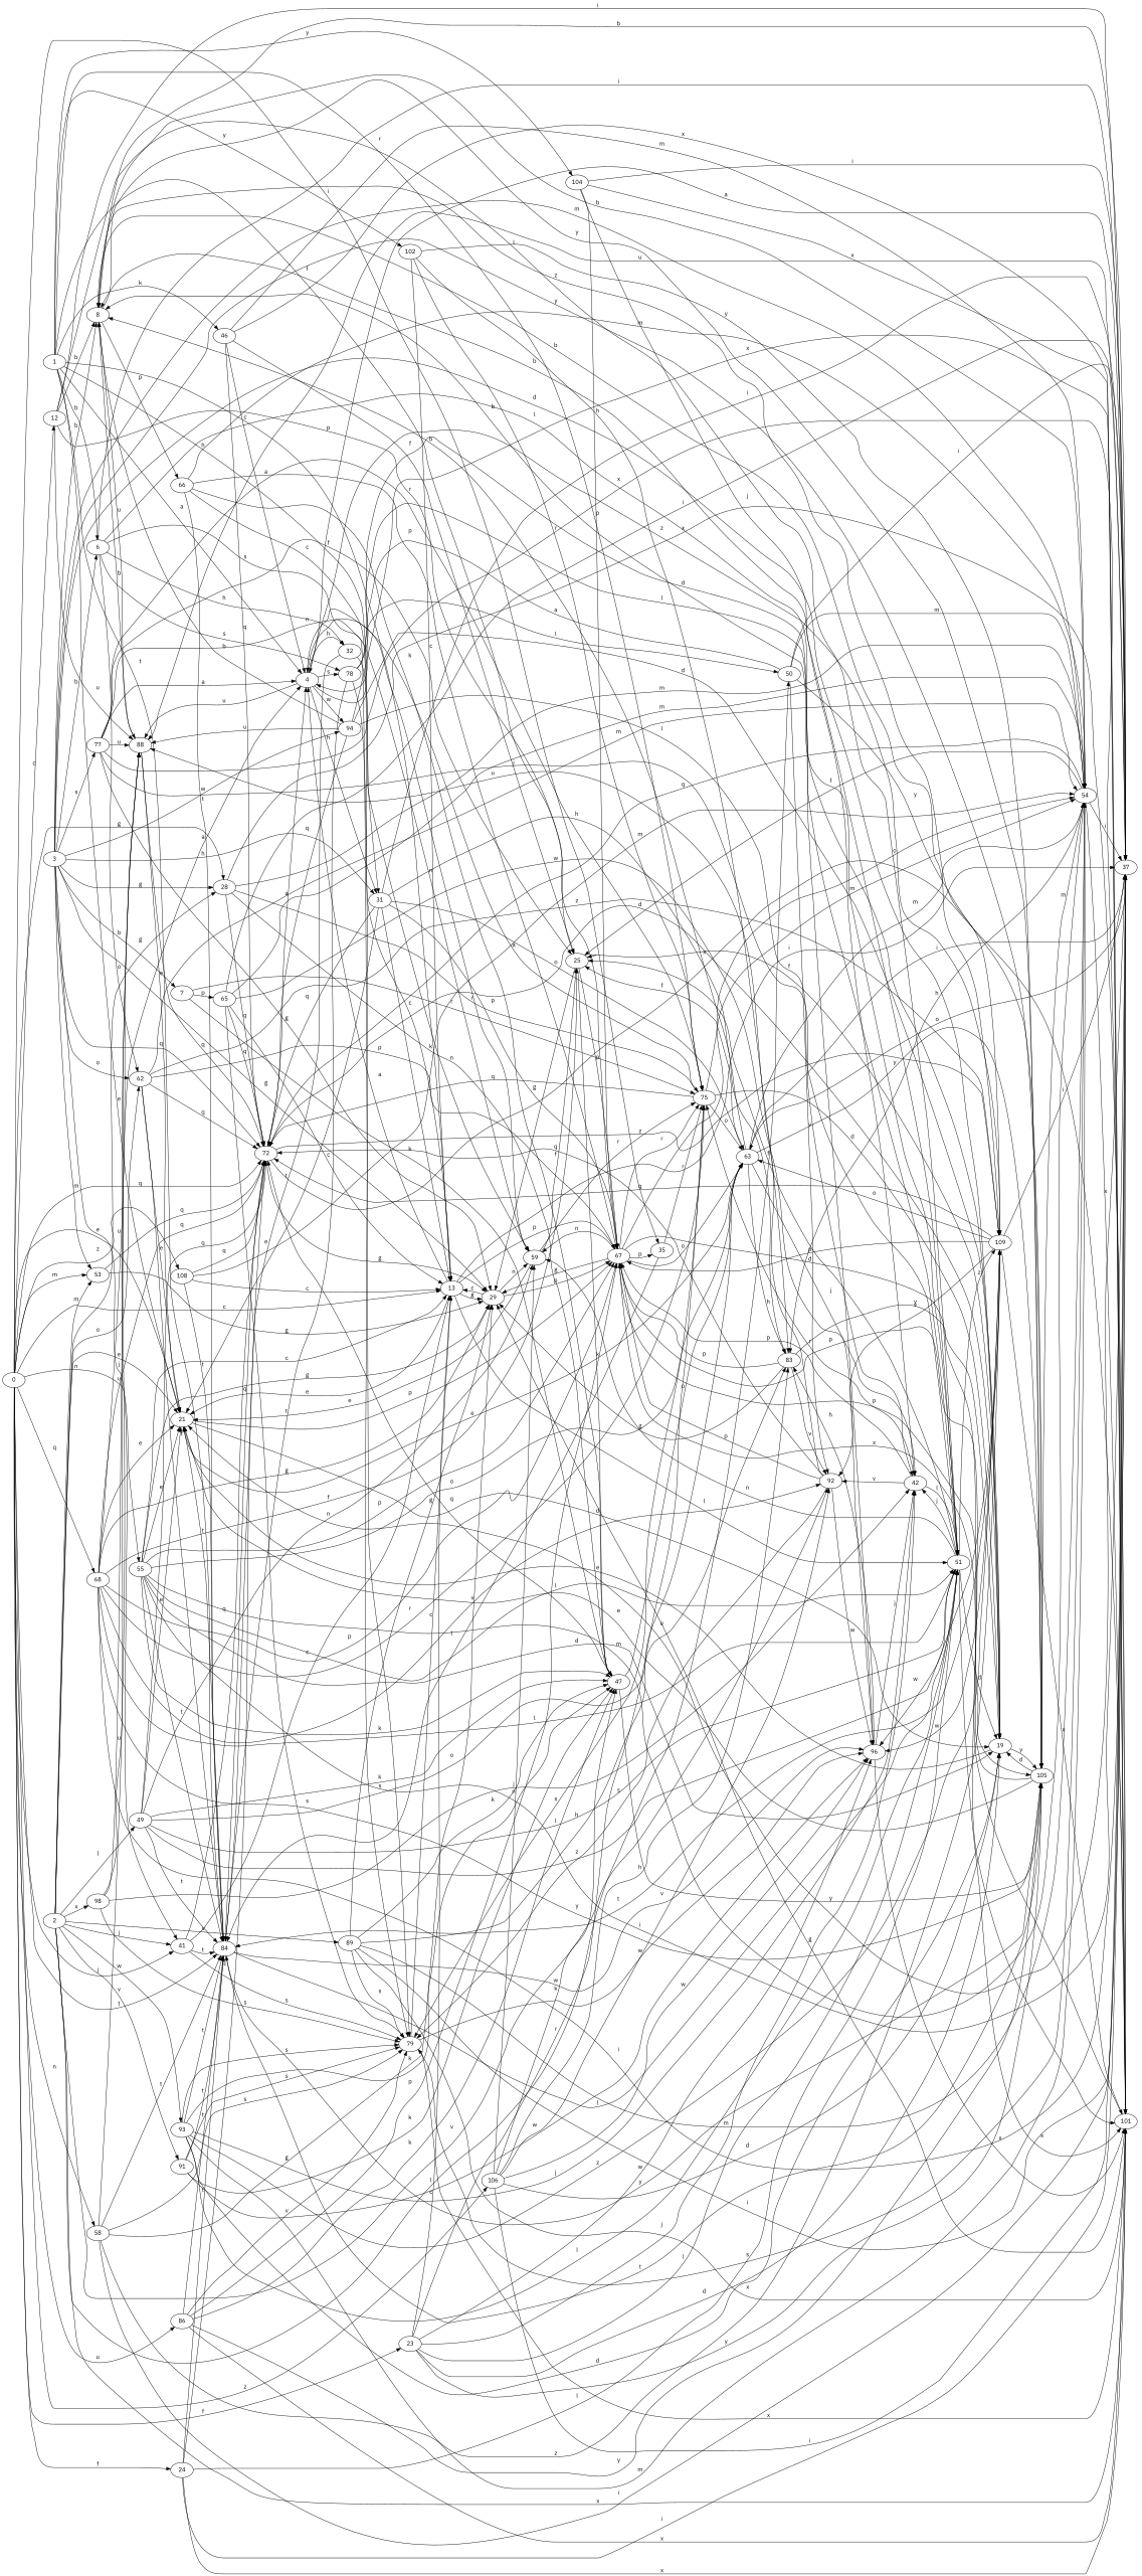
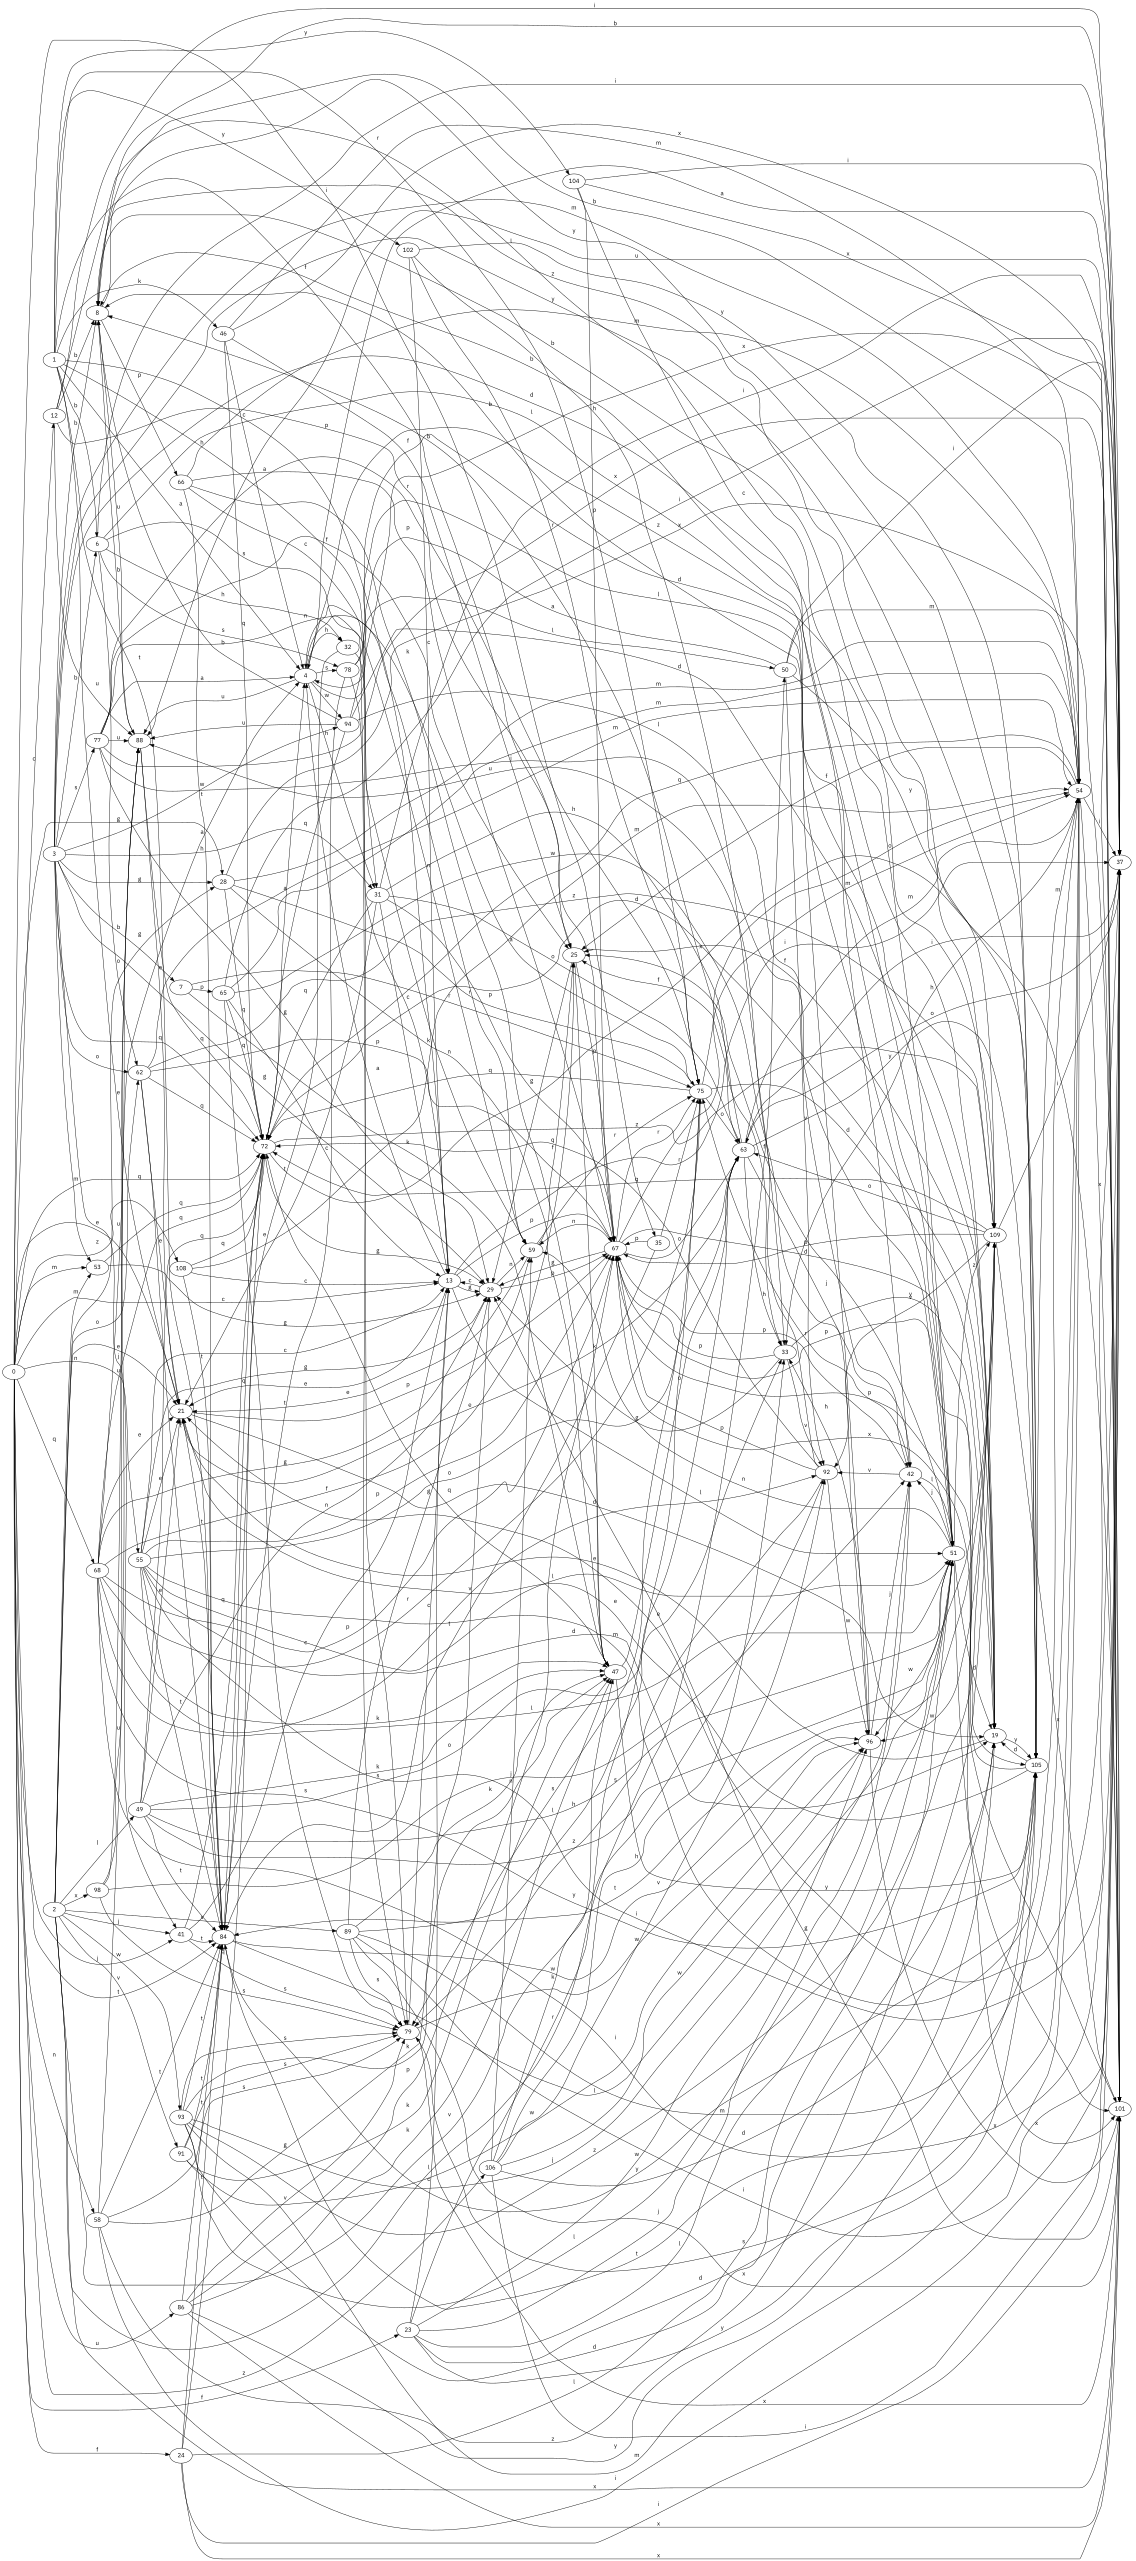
  strict digraph {
    fontname="IBM Plex Sans"
    rankdir=LR
    node [fontname="IBM Plex Sans"]
    edge [fontname="IBM Plex Sans"]
    0
    12
    13
    21
    23
    24
    28
    35
    41
    53
    55
    58
    68
    72
    84
    86
    106
    108
    8
    88
    37
    51
    67
    4
    29
    n26 [label=19]
    75
    105
    42
    96
    101
    54
    47
    79
    63
    109
    25
    92
    59
-   33 [label=83]
+   33
    1
    6
    31
    46
    102
    104
    50
    94
    32
    78
    62
    2
    49
    89
    91
    93
    98
    3
    7
    77
    65
    66
    0 -> 12 [label=c]
    0 -> 13 [label=c]
    0 -> 21 [label=e]
    0 -> 23 [label=f]
    0 -> 24 [label=f]
    0 -> 28 [label=g]
    0 -> 35 [label=i]
    0 -> 41 [label=j]
    0 -> 53 [label=m]
    0 -> 55 [label=n]
    0 -> 58 [label=n]
    0 -> 68 [label=q]
    0 -> 72 [label=q]
    0 -> 84 [label=t]
    0 -> 86 [label=u]
    0 -> 106 [label=z]
    0 -> 108 [label=z]
    12 -> 8 [label=b]
    12 -> 88 [label=u]
    12 -> 37 [label=i]
    12 -> 51 [label=l]
    12 -> 67 [label=p]
    13 -> 21 [label=e]
    13 -> 37 [label=i]
    13 -> 51 [label=l]
    13 -> 67 [label=p]
    13 -> 4 [label=a]
    13 -> 29 [label=g]
    21 -> 84 [label=t]
    21 -> 67 [label=p]
    21 -> n26 [label=d]
    23 -> 13 [label=c]
    23 -> 51 [label=l]
    23 -> n26 [label=d]
    23 -> 75 [label=r]
    23 -> 105 [label=y]
    23 -> 42 [label=j]
    23 -> 96 [label=w]
    24 -> 72 [label=q]
    24 -> 84 [label=t]
    24 -> 37 [label=i]
    24 -> 51 [label=l]
    24 -> 101 [label=x]
    28 -> 72 [label=q]
    28 -> 75 [label=r]
    28 -> 101 [label=x]
    28 -> 54 [label=m]
    28 -> 47 [label=k]
    35 -> 84 [label=t]
-   67 -> 35 [label=p]
+   35 -> 67 [label=p]
    35 -> 75 [label=r]
    41 -> 13 [label=c]
    41 -> 72 [label=q]
    41 -> 84 [label=t]
    41 -> 79 [label=s]
    53 -> 72 [label=q]
    53 -> 29 [label=g]
    55 -> 13 [label=c]
    55 -> 21 [label=e]
    55 -> 84 [label=t]
    55 -> 37 [label=i]
    55 -> 51 [label=l]
    55 -> 67 [label=p]
    55 -> 29 [label=g]
    55 -> n26 [label=d]
    55 -> 54 [label=m]
    55 -> 47 [label=k]
    55 -> 63 [label=o]
    58 -> 84 [label=t]
    58 -> 88 [label=u]
    58 -> 37 [label=i]
    58 -> 29 [label=g]
    58 -> 79 [label=s]
    58 -> 109 [label=z]
    68 -> 21 [label=e]
    68 -> 72 [label=q]
    68 -> 88 [label=u]
    68 -> 37 [label=i]
    68 -> 51 [label=l]
    68 -> 67 [label=p]
    68 -> 29 [label=g]
    68 -> 75 [label=r]
    68 -> 105 [label=y]
    68 -> 25 [label=f]
    68 -> 92 [label=v]
    72 -> 4 [label=a]
    72 -> 29 [label=g]
    72 -> n26 [label=d]
    72 -> 101 [label=x]
    72 -> 109 [label=z]
    84 -> 72 [label=q]
    84 -> 51 [label=l]
    84 -> 105 [label=y]
    84 -> 96 [label=w]
    86 -> 84 [label=t]
    86 -> 67 [label=p]
    86 -> 105 [label=y]
    86 -> 101 [label=x]
    86 -> 47 [label=k]
    86 -> 79 [label=v]
    106 -> 37 [label=i]
    106 -> n26 [label=d]
    106 -> 96 [label=w]
    106 -> 47 [label=k]
    106 -> 92 [label=v]
    106 -> 59 [label=n]
    106 -> 33 [label=h]
    108 -> 13 [label=c]
    108 -> 72 [label=q]
    108 -> 84 [label=t]
    108 -> 54 [label=m]
    8 -> 88 [label=u]
    8 -> 105 [label=y]
    8 -> 109 [label=z]
    8 -> 66 [label=p]
    88 -> 21 [label=e]
    88 -> 72 [label=q]
    88 -> 8 [label=b]
    37 -> 21 [label=e]
    37 -> 8 [label=b]
    37 -> 88 [label=u]
    37 -> 4 [label=a]
    37 -> 63 [label=o]
    51 -> 8 [label=b]
    51 -> n26 [label=d]
    51 -> 42 [label=j]
    51 -> 96 [label=w]
    51 -> 101 [label=x]
    51 -> 109 [label=z]
    51 -> 25 [label=f]
    51 -> 59 [label=n]
    67 -> 29 [label=g]
    67 -> n26 [label=d]
    67 -> 75 [label=r]
    67 -> 101 [label=x]
    67 -> 54 [label=m]
    67 -> 63 [label=o]
    67 -> 59 [label=n]
    4 -> 88 [label=u]
    4 -> 109 [label=z]
    4 -> 59 [label=n]
    4 -> 31 [label=h]
    4 -> 50 [label=l]
    4 -> 94 [label=w]
    4 -> 32 [label=h]
    4 -> 78 [label=s]
    29 -> 13 [label=c]
    29 -> 67 [label=p]
    29 -> 59 [label=n]
    n26 -> 21 [label=e]
    n26 -> 105 [label=y]
    n26 -> 25 [label=f]
    75 -> 72 [label=q]
    75 -> 4 [label=a]
    75 -> n26 [label=d]
    75 -> 54 [label=o]
    75 -> 79 [label=s]
    75 -> 63 [label=o]
    105 -> 21 [label=e]
    105 -> 84 [label=t]
    105 -> 67 [label=p]
    105 -> n26 [label=d]
    105 -> 54 [label=m]
    42 -> 51 [label=l]
    42 -> 67 [label=p]
    42 -> 75 [label=r]
    42 -> 92 [label=v]
    96 -> 8 [label=b]
    96 -> 42 [label=j]
    96 -> 101 [label=x]
    96 -> 33 [label=h]
    101 -> 67 [label=p]
    101 -> 29 [label=g]
    54 -> 72 [label=q]
    54 -> 8 [label=b]
    54 -> 37 [label=i]
    54 -> 101 [label=x]
    54 -> 79 [label=s]
    54 -> 25 [label=f]
    54 -> 33 [label=h]
    47 -> 72 [label=q]
    47 -> 105 [label=y]
    47 -> 63 [label=o]
    79 -> 13 [label=c]
    79 -> 96 [label=w]
    79 -> 101 [label=x]
    63 -> 21 [label=e]
    63 -> 8 [label=b]
    63 -> 37 [label=i]
    63 -> 105 [label=y]
    63 -> 42 [label=j]
    63 -> 54 [label=m]
    63 -> 25 [label=f]
    63 -> 33 [label=h]
    109 -> 72 [label=q]
    109 -> 84 [label=t]
    109 -> 8 [label=b]
    109 -> 37 [label=i]
    109 -> 67 [label=p]
    109 -> 96 [label=w]
    109 -> 101 [label=x]
    109 -> 63 [label=o]
    109 -> 92 [label=v]
    25 -> 67 [label=p]
    25 -> 29 [label=g]
    25 -> 47 [label=k]
    92 -> 72 [label=q]
    92 -> 88 [label=u]
    92 -> 67 [label=p]
    92 -> 96 [label=w]
    92 -> 79 [label=s]
    59 -> 21 [label=e]
    59 -> 75 [label=r]
    59 -> 25 [label=f]
    33 -> 67 [label=p]
    33 -> 29 [label=g]
    33 -> 105 [label=y]
    33 -> 92 [label=v]
    1 -> 13 [label=c]
    1 -> 21 [label=e]
    1 -> 84 [label=t]
    1 -> 4 [label=a]
    1 -> 75 [label=r]
    1 -> 25 [label=f]
    1 -> 6 [label=b]
    1 -> 31 [label=h]
    1 -> 46 [label=k]
    1 -> 102 [label=y]
    1 -> 104 [label=y]
    6 -> 37 [label=i]
    6 -> 51 [label=l]
    6 -> 79 [label=s]
    6 -> 32 [label=h]
    6 -> 78 [label=s]
    6 -> 62 [label=o]
    31 -> 13 [label=c]
    31 -> 21 [label=e]
    31 -> 72 [label=q]
    31 -> 37 [label=i]
    31 -> 67 [label=p]
    31 -> 63 [label=o]
    31 -> 33 [label=h]
    46 -> 72 [label=q]
    46 -> 4 [label=a]
    46 -> 101 [label=x]
    46 -> 54 [label=m]
    46 -> 25 [label=f]
    102 -> 13 [label=c]
    102 -> 75 [label=r]
    102 -> 105 [label=y]
    102 -> 33 [label=h]
    104 -> 37 [label=i]
    104 -> 67 [label=p]
-   104 -> 42 [label=j]
+   104 -> 42 [label=c]
    104 -> 101 [label=x]
    50 -> 37 [label=i]
    50 -> 4 [label=a]
    50 -> 105 [label=y]
    50 -> 54 [label=m]
    50 -> 92 [label=v]
    94 -> 72 [label=q]
    94 -> 8 [label=b]
    94 -> 88 [label=u]
    94 -> 51 [label=l]
    94 -> n26 [label=d]
    94 -> 101 [label=x]
    32 -> 84 [label=t]
    32 -> 59 [label=n]
    78 -> 84 [label=t]
    78 -> 51 [label=l]
    78 -> n26 [label=d]
    78 -> 79 [label=s]
    62 -> 21 [label=e]
    62 -> 72 [label=q]
    62 -> 84 [label=t]
    62 -> 67 [label=p]
    62 -> 54 [label=m]
    62 -> 109 [label=z]
    2 -> 21 [label=e]
    2 -> 28 [label=g]
    2 -> 41 [label=j]
    2 -> 53 [label=m]
    2 -> 101 [label=x]
    2 -> 92 [label=v]
    2 -> 50 [label=l]
    2 -> 62 [label=o]
    2 -> 49 [label=l]
    2 -> 89 [label=v]
    2 -> 91 [label=v]
    2 -> 93 [label=w]
    2 -> 98 [label=x]
    49 -> 21 [label=e]
    49 -> 72 [label=q]
    49 -> 84 [label=t]
    49 -> 51 [label=l]
    49 -> 47 [label=k]
    49 -> 63 [label=o]
    49 -> 109 [label=z]
    49 -> 59 [label=n]
    89 -> 37 [label=i]
    89 -> 29 [label=g]
    89 -> 101 [label=x]
    89 -> 54 [label=m]
    89 -> 47 [label=k]
    89 -> 79 [label=s]
    89 -> 33 [label=h]
    91 -> 84 [label=t]
    91 -> 96 [label=w]
    91 -> 47 [label=k]
    91 -> 79 [label=s]
    93 -> 84 [label=t]
    93 -> 51 [label=l]
    93 -> n26 [label=d]
    93 -> 42 [label=j]
    93 -> 54 [label=m]
    93 -> 47 [label=k]
    93 -> 79 [label=s]
    93 -> 109 [label=z]
    98 -> 88 [label=u]
    98 -> 4 [label=a]
    98 -> 42 [label=j]
    98 -> 79 [label=s]
    3 -> 28 [label=g]
    3 -> 41 [label=j]
    3 -> 53 [label=m]
    3 -> 72 [label=q]
    3 -> 8 [label=b]
    3 -> 29 [label=g]
    3 -> n26 [label=d]
    3 -> 105 [label=y]
    3 -> 54 [label=m]
    3 -> 6 [label=b]
    3 -> 31 [label=h]
    3 -> 94 [label=w]
    3 -> 62 [label=o]
    3 -> 7 [label=b]
    3 -> 77 [label=s]
    7 -> 75 [label=r]
    7 -> 47 [label=k]
    7 -> 65 [label=p]
    77 -> 88 [label=u]
    77 -> 4 [label=a]
    77 -> 29 [label=g]
    77 -> 75 [label=r]
    77 -> 42 [label=j]
    77 -> 101 [label=x]
    77 -> 25 [label=f]
    77 -> 59 [label=n]
    65 -> 13 [label=c]
    65 -> 72 [label=q]
    65 -> 37 [label=i]
    65 -> 96 [label=w]
    65 -> 54 [label=m]
    65 -> 79 [label=s]
    66 -> 13 [label=c]
    66 -> 84 [label=t]
    66 -> 67 [label=p]
    66 -> 54 [label=m]
    66 -> 47 [label=k]
  }
